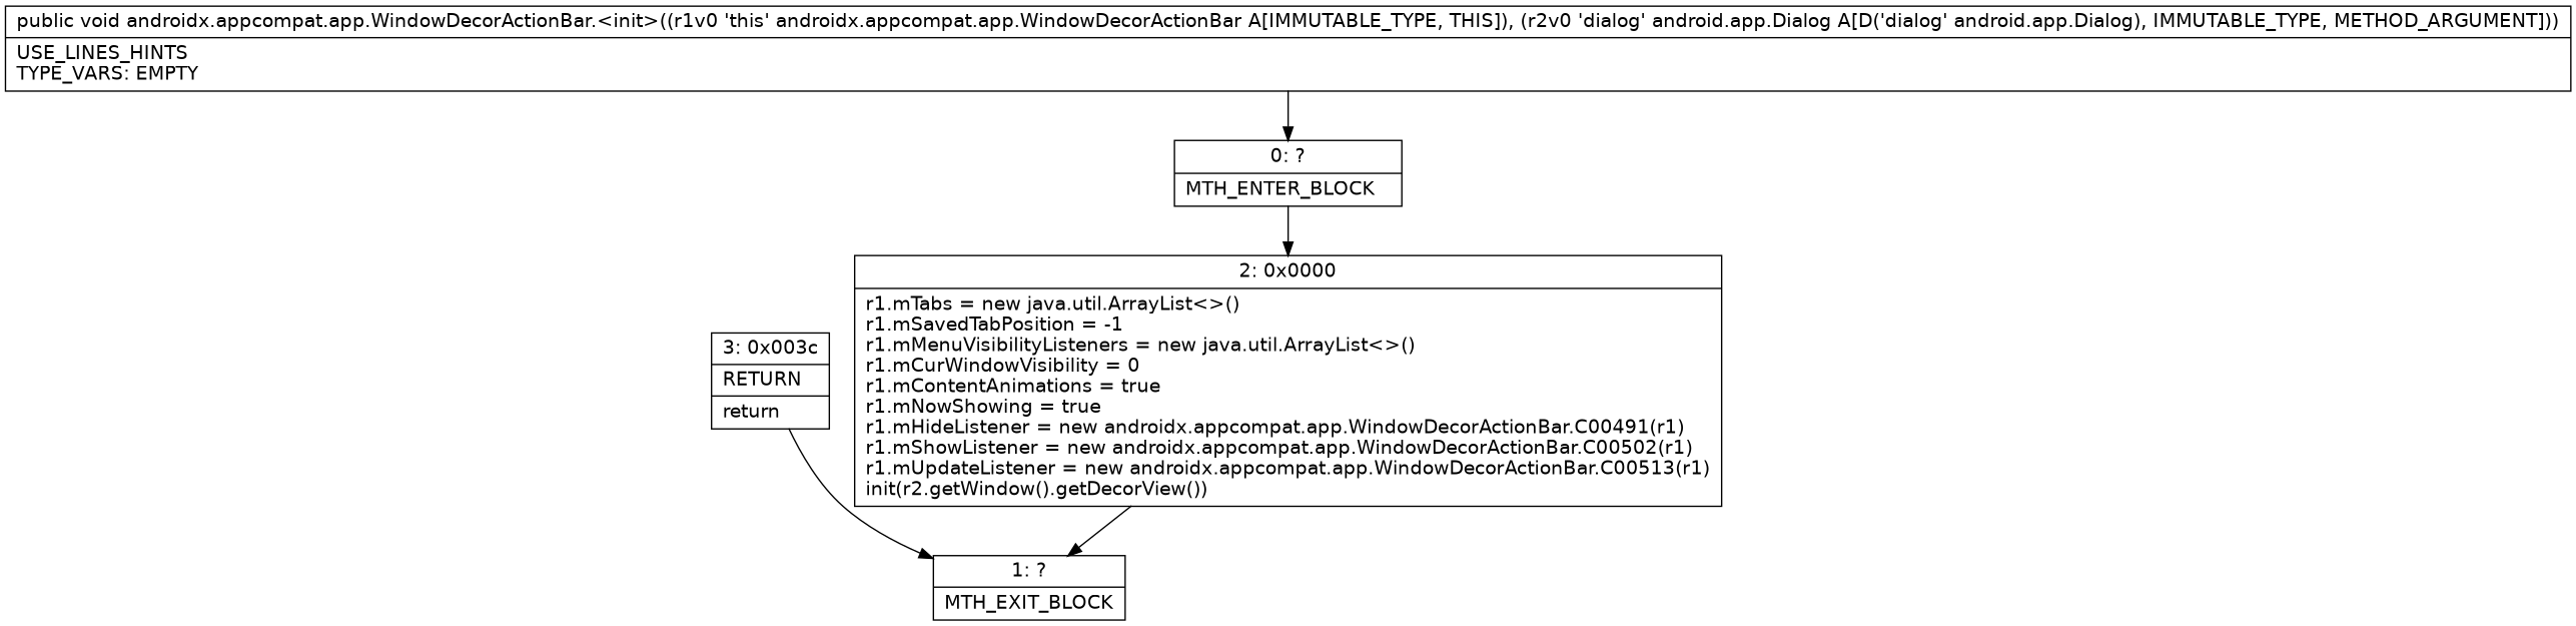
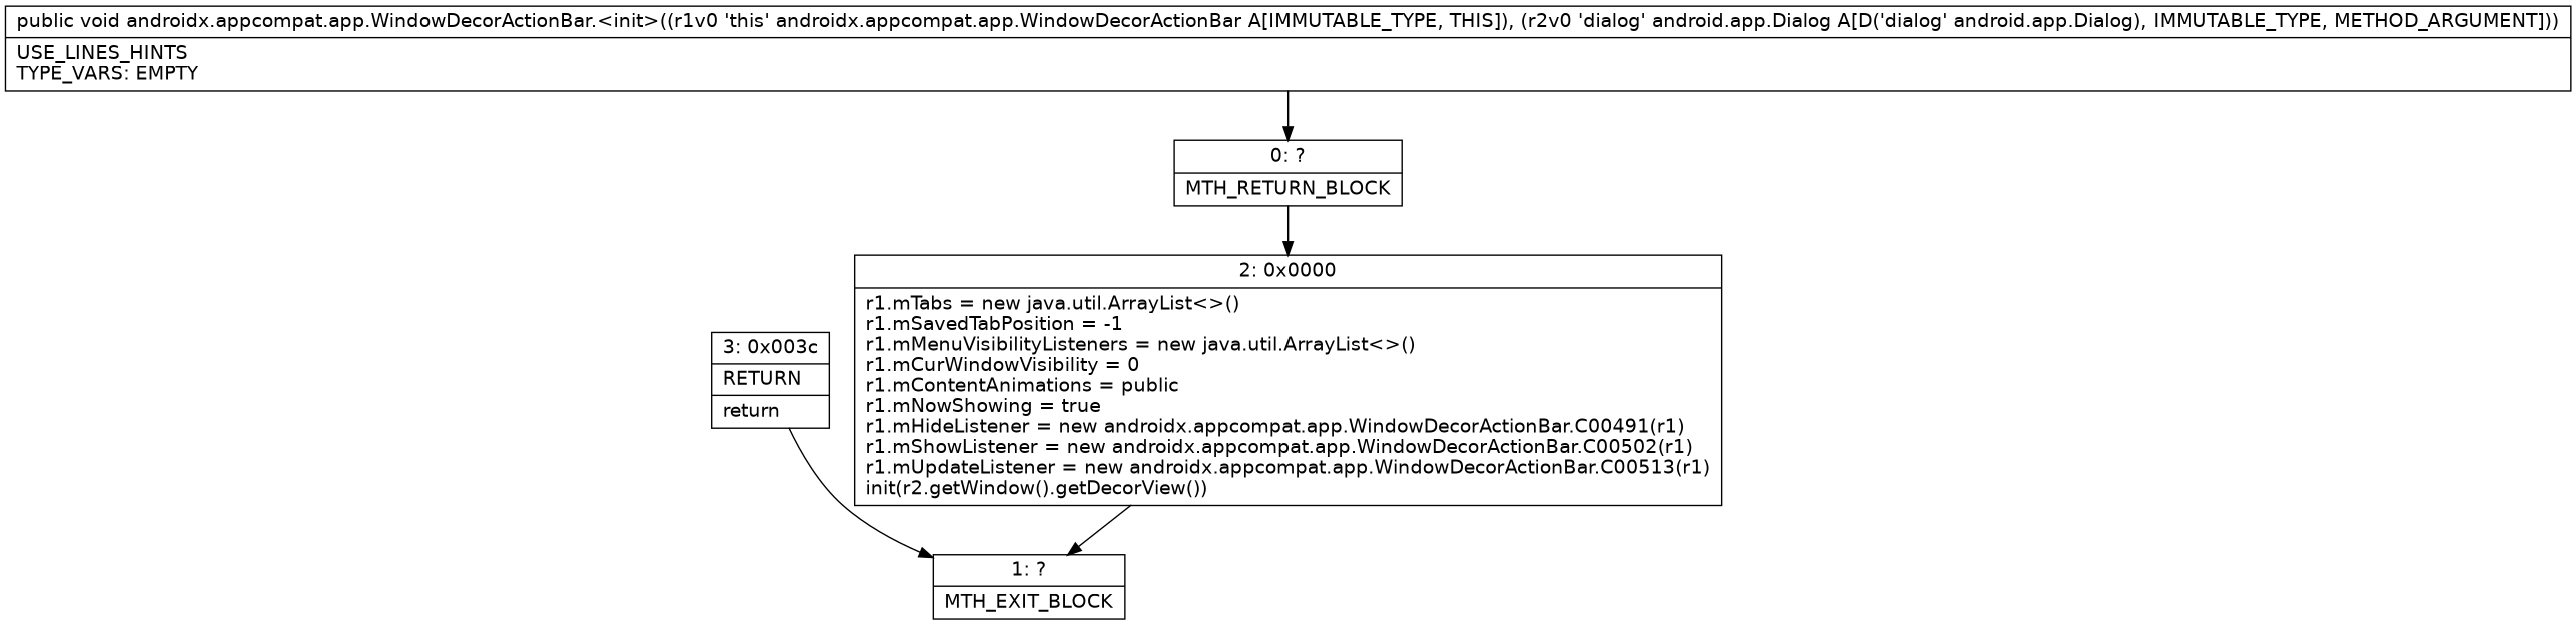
  digraph {
    fontname="DejaVu Sans"
    node [fontname="DejaVu Sans" shape=record]
    edge [fontname="DejaVu Sans"]
-   n1 [label="{0\:\ ?|MTH_ENTER_BLOCK\l}"]
-   n2 [label="{2\:\ 0x0000|r1.mTabs = new java.util.ArrayList\<\>()\lr1.mSavedTabPosition = \-1\lr1.mMenuVisibilityListeners = new java.util.ArrayList\<\>()\lr1.mCurWindowVisibility = 0\lr1.mContentAnimations = true\lr1.mNowShowing = true\lr1.mHideListener = new androidx.appcompat.app.WindowDecorActionBar.C00491(r1)\lr1.mShowListener = new androidx.appcompat.app.WindowDecorActionBar.C00502(r1)\lr1.mUpdateListener = new androidx.appcompat.app.WindowDecorActionBar.C00513(r1)\linit(r2.getWindow().getDecorView())\l}"]
+   n1 [label="{0\:\ ?|MTH_RETURN_BLOCK\l}"]
+   n2 [label="{2\:\ 0x0000|r1.mTabs = new java.util.ArrayList\<\>()\lr1.mSavedTabPosition = \-1\lr1.mMenuVisibilityListeners = new java.util.ArrayList\<\>()\lr1.mCurWindowVisibility = 0\lr1.mContentAnimations = public\lr1.mNowShowing = true\lr1.mHideListener = new androidx.appcompat.app.WindowDecorActionBar.C00491(r1)\lr1.mShowListener = new androidx.appcompat.app.WindowDecorActionBar.C00502(r1)\lr1.mUpdateListener = new androidx.appcompat.app.WindowDecorActionBar.C00513(r1)\linit(r2.getWindow().getDecorView())\l}"]
    n3 [label="{1\:\ ?|MTH_EXIT_BLOCK\l}"]
    n4 [label="{3\:\ 0x003c|RETURN\l|return\l}"]
    n5 [label="{public void androidx.appcompat.app.WindowDecorActionBar.\<init\>((r1v0 'this' androidx.appcompat.app.WindowDecorActionBar A[IMMUTABLE_TYPE, THIS]), (r2v0 'dialog' android.app.Dialog A[D('dialog' android.app.Dialog), IMMUTABLE_TYPE, METHOD_ARGUMENT]))  | USE_LINES_HINTS\lTYPE_VARS: EMPTY\l}"]
    n1 -> n2
    n2 -> n3
    n4 -> n3
    n5 -> n1
  }
